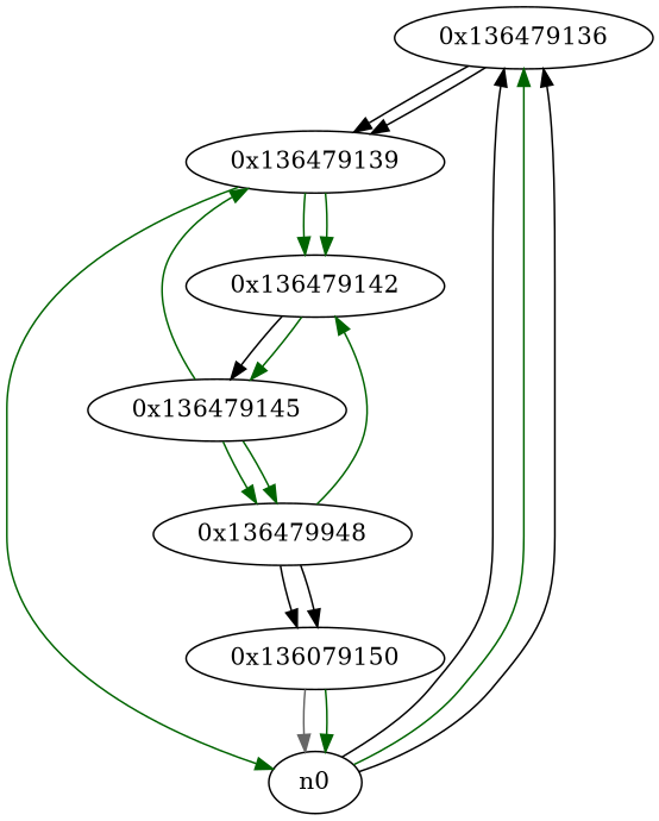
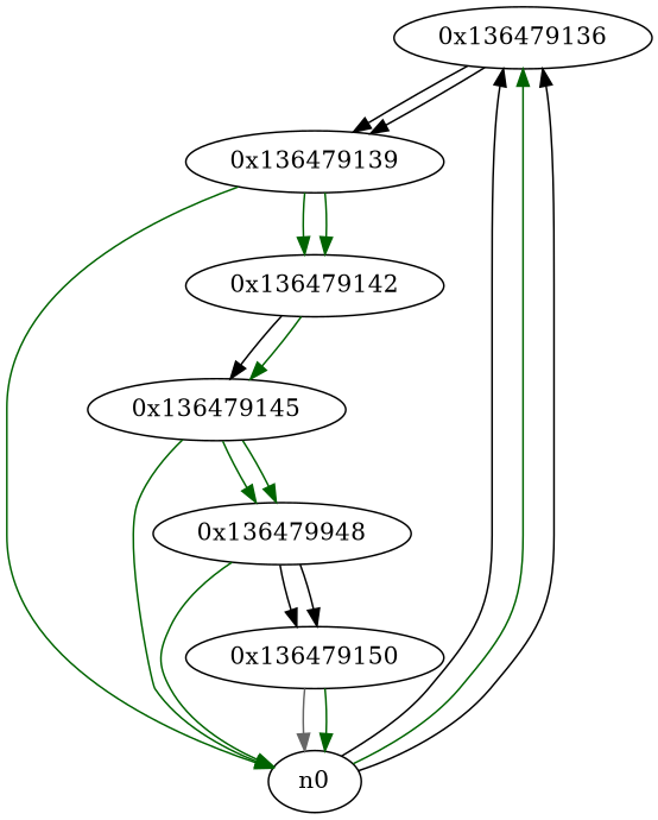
  digraph {
    edge [color=darkgreen]
    n1 [label="0x136479136"]
    n2 [label="0x136479139"]
    n0
    n3 [label="0x136479142"]
    n4 [label="0x136479145"]
    n5 [label="0x136479948"]
-   n6 [label="0x136079150"]
+   n6 [label="0x136479150"]
    n1 -> n2 [color=black]
    n1 -> n2 [color=black]
    n2 -> n0
    n2 -> n3
    n2 -> n3
    n0 -> n1 [color=black]
    n0 -> n1
    n0 -> n1 [color=black]
    n3 -> n4 [color=black]
    n3 -> n4
-   n4 -> n2
+   n4 -> n0
    n4 -> n5
    n4 -> n5
-   n5 -> n3
+   n5 -> n0
    n5 -> n6 [color=black]
    n5 -> n6 [color=black]
    n6 -> n0 [color=gray40]
    n6 -> n0
  }
